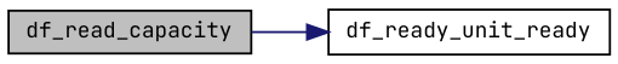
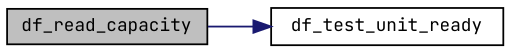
  digraph {
    rankdir=LR
    fontname="JetBrains Mono"
    node [color=black fontname="JetBrains Mono" fontsize=10 shape=record style=filled]
    n1 [fillcolor=grey75 fontcolor=black height=0.2 label=df_read_capacity width=0.4]
-   n2 [fillcolor=white height=0.2 label=df_ready_unit_ready width=0.4]
+   n2 [fillcolor=white height=0.2 label=df_test_unit_ready width=0.4]
    n1 -> n2 [color=midnightblue fontname="JetBrains Mono" fontsize=10 labelfontname="FreeSans.ttf" labelfontsize=10 style=solid]
  }
